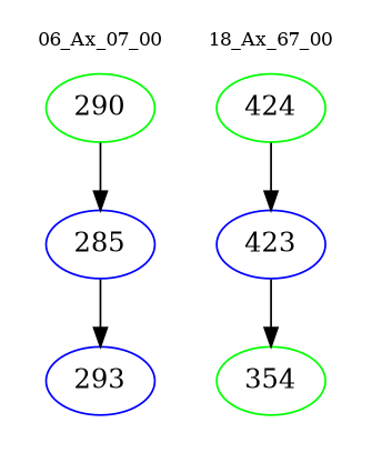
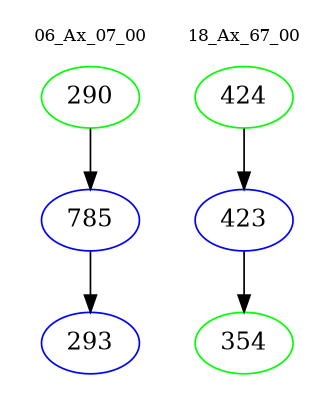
  digraph {
    node [color=green]
    edge [color=black]
    n1 [label=290]
-   n2 [color=blue label=285]
+   n2 [color=blue label=785]
    n3 [color=blue label=293]
    n4 [label=424]
    n5 [color=blue label=423]
    n6 [label=354]
    subgraph cluster_1 {
      color=white
      fontsize=10
      label="06_Ax_07_00"
      n1
      n2
      n3
    }
    subgraph cluster_2 {
      color=white
      fontsize=10
      label="18_Ax_67_00"
      n4
      n5
      n6
    }
    n1 -> n2
    n2 -> n3
    n4 -> n5
    n5 -> n6
  }
